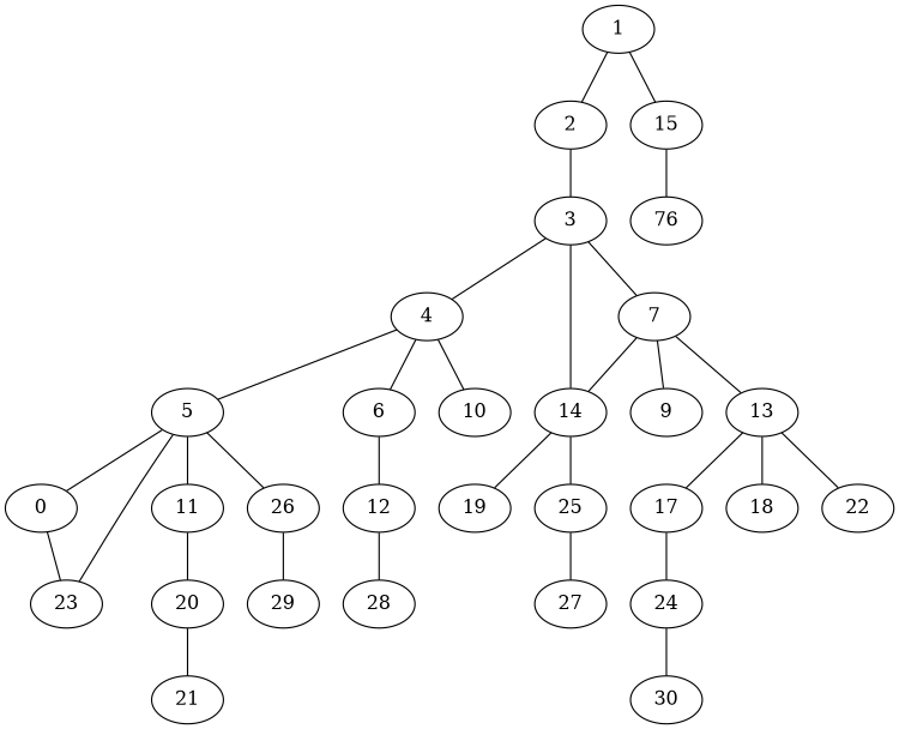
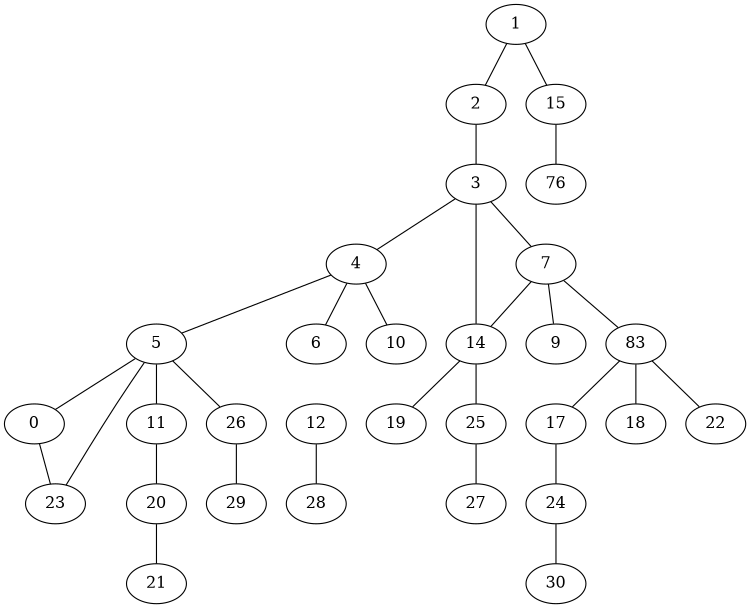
  graph {
    1
    2
    15
    3
    n5 [label=76]
    4
    7
    14
    5
    6
    10
    9
-   13
+   13 [label=83]
    19
    25
    n16 [label=0]
    11
    26
    23
    12
    17
    18
    22
    27
    20
    29
    28
    21
    24
    30
    1 -- 2
    1 -- 15
    2 -- 3
    15 -- n5
    3 -- 4
    3 -- 7
    3 -- 14
    4 -- 5
    4 -- 6
    4 -- 10
    7 -- 14
    7 -- 9
    7 -- 13
    14 -- 19
    14 -- 25
    5 -- n16
    5 -- 11
    5 -- 26
    5 -- 23
-   6 -- 12
    13 -- 17
    13 -- 18
    13 -- 22
    25 -- 27
    n16 -- 23
    11 -- 20
    26 -- 29
    12 -- 28
    17 -- 24
    20 -- 21
    24 -- 30
  }
